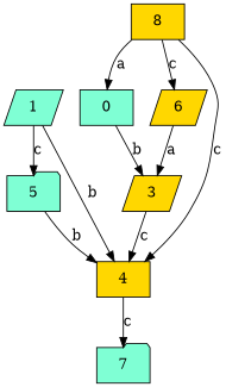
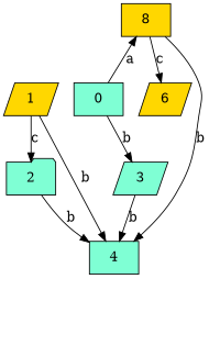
  strict digraph {
    node [fillcolor=aquamarine shape=box style=filled]
-   4 [fillcolor=gold]
-   1 [shape=parallelogram]
-   5 [shape=folder]
-   7 [shape=folder]
+   4
+   1 [fillcolor=gold shape=parallelogram]
+   5 [shape=folder label=2]
    0
    n6 [fillcolor=gold label=8]
-   3 [fillcolor=gold shape=parallelogram]
+   3 [shape=parallelogram]
    6 [fillcolor=gold shape=parallelogram]
-   4 -> 7 [label=c]
    1 -> 4 [label=b]
    1 -> 5 [label=c]
    5 -> 4 [label=b]
-   n6 -> 0 [label=a]
+   0 -> n6 [label=a]
    0 -> 3 [label=b]
-   n6 -> 4 [label=c]
+   n6 -> 4 [label=b]
    n6 -> 6 [label=c]
-   3 -> 4 [label=c]
-   6 -> 3 [label=a]
+   3 -> 4 [label=b]
  }
